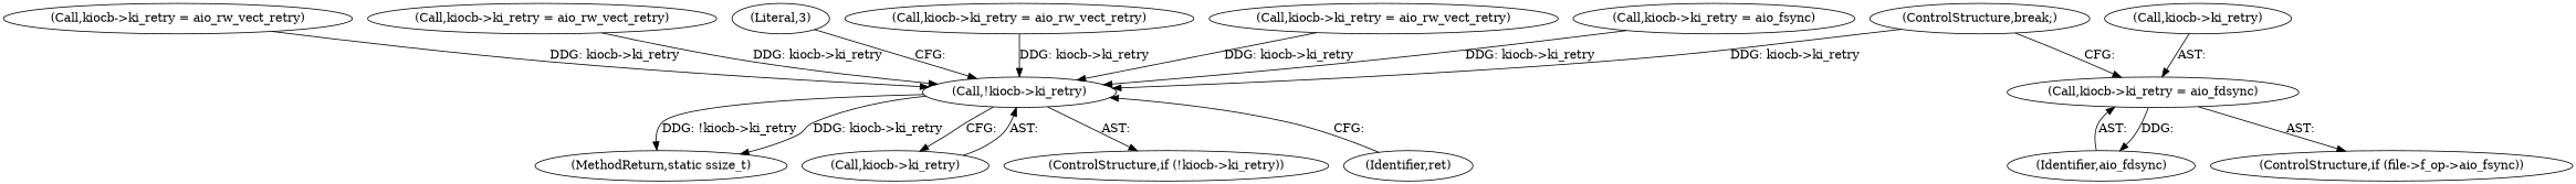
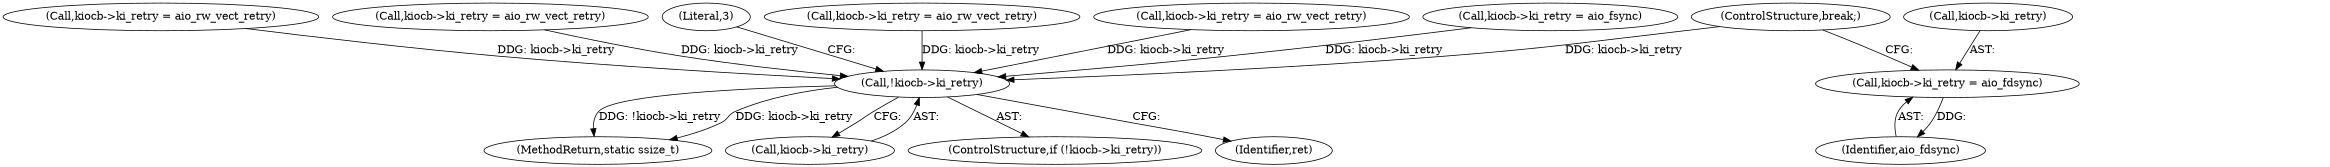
  digraph {
    n1 [label="(Call,kiocb->ki_retry = aio_fdsync)"]
    n2 [label="(Identifier,aio_fdsync)"]
-   n3 [label="(ControlStructure,if (file->f_op->aio_fsync))"]
    n4 [label="(Call,!kiocb->ki_retry)"]
    n5 [label="(MethodReturn,static ssize_t)"]
    n6 [label="(Call,kiocb->ki_retry)"]
    n7 [label="(ControlStructure,if (!kiocb->ki_retry))"]
    n8 [label="(Call,kiocb->ki_retry = aio_rw_vect_retry)"]
    n9 [label="(Call,kiocb->ki_retry = aio_rw_vect_retry)"]
    n10 [label="(ControlStructure,break;)"]
    n11 [label="(Literal,3)"]
    n12 [label="(Call,kiocb->ki_retry = aio_rw_vect_retry)"]
    n13 [label="(Call,kiocb->ki_retry = aio_rw_vect_retry)"]
    n14 [label="(Call,kiocb->ki_retry)"]
    n15 [label="(Call,kiocb->ki_retry = aio_fsync)"]
    n16 [label="(Identifier,ret)"]
    n1 -> n2 [label="DDG: "]
-   n1 -> n3 [label="AST: "]
    n2 -> n1 [label="AST: "]
    n4 -> n5 [label="DDG: !kiocb->ki_retry"]
    n4 -> n5 [label="DDG: kiocb->ki_retry"]
    n4 -> n6 [label="CFG: "]
    n4 -> n7 [label="AST: "]
    n6 -> n4 [label="AST: "]
    n8 -> n4 [label="DDG: kiocb->ki_retry"]
    n9 -> n4 [label="DDG: kiocb->ki_retry"]
    n10 -> n1 [label="CFG: "]
    n10 -> n4 [label="DDG: kiocb->ki_retry"]
    n11 -> n4 [label="CFG: "]
    n12 -> n4 [label="DDG: kiocb->ki_retry"]
    n13 -> n4 [label="DDG: kiocb->ki_retry"]
    n14 -> n1 [label="AST: "]
    n15 -> n4 [label="DDG: kiocb->ki_retry"]
-   n16 -> n4 [label="CFG: "]
+   n4 -> n16 [label="CFG: "]
  }
